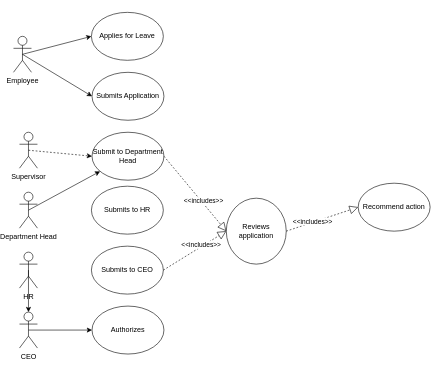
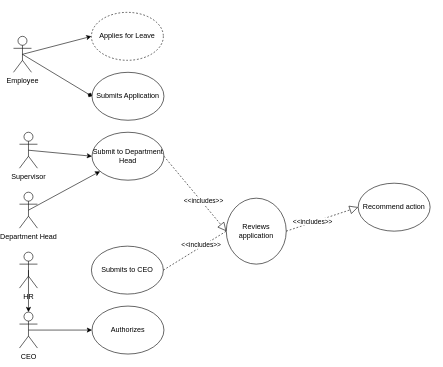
  <mxCell id="0" />
  <mxCell id="1" parent="0" />
  <mxCell id="2" value="Employee" style="shape=umlActor;verticalLabelPosition=bottom;verticalAlign=top;html=1;outlineConnect=0;" parent="1" vertex="1"><mxGeometry x="20" y="60" width="30" height="60" as="geometry" /></mxCell>
- <mxCell id="3" value="Applies for Leave" style="ellipse;whiteSpace=wrap;html=1;" parent="1" vertex="1"><mxGeometry x="150" y="20" width="120" height="80" as="geometry" /></mxCell>
+ <mxCell id="3" value="Applies for Leave" style="ellipse;whiteSpace=wrap;html=1;dashed=1;" parent="1" vertex="1"><mxGeometry x="150" y="20" width="120" height="80" as="geometry" /></mxCell>
  <mxCell id="4" value="Submits Application" style="ellipse;whiteSpace=wrap;html=1;" parent="1" vertex="1"><mxGeometry x="151" y="120" width="120" height="80" as="geometry" /></mxCell>
  <mxCell id="5" value="Supervisor" style="shape=umlActor;verticalLabelPosition=bottom;verticalAlign=top;html=1;outlineConnect=0;" parent="1" vertex="1"><mxGeometry x="30" y="220" width="30" height="60" as="geometry" /></mxCell>
  <mxCell id="6" value="Reviews application" style="ellipse;whiteSpace=wrap;html=1;" parent="1" vertex="1"><mxGeometry x="375" y="330" width="100" height="110" as="geometry" /></mxCell>
  <mxCell id="7" value="Recommend action" style="ellipse;whiteSpace=wrap;html=1;" parent="1" vertex="1"><mxGeometry x="595" y="305" width="120" height="80" as="geometry" /></mxCell>
  <mxCell id="8" value="Department Head" style="shape=umlActor;verticalLabelPosition=bottom;verticalAlign=top;html=1;outlineConnect=0;" parent="1" vertex="1"><mxGeometry x="30" y="320" width="30" height="60" as="geometry" /></mxCell>
  <mxCell id="9" value="CEO" style="shape=umlActor;verticalLabelPosition=bottom;verticalAlign=top;html=1;outlineConnect=0;" parent="1" vertex="1"><mxGeometry x="30" y="520" width="30" height="60" as="geometry" /></mxCell>
  <mxCell id="10" value="Authorizes" style="ellipse;whiteSpace=wrap;html=1;" parent="1" vertex="1"><mxGeometry x="151" y="510" width="120" height="80" as="geometry" /></mxCell>
  <mxCell id="11" value="" style="endArrow=classic;html=1;rounded=0;entryX=0;entryY=0.5;entryDx=0;entryDy=0;exitX=0.5;exitY=0.5;exitDx=0;exitDy=0;exitPerimeter=0;" edge="1" parent="1" source="2" target="3"><mxGeometry width="50" height="50" relative="1" as="geometry"><mxPoint x="40" y="90" as="sourcePoint" /><mxPoint x="90" y="40" as="targetPoint" /></mxGeometry></mxCell>
- <mxCell id="12" value="" style="endArrow=classic;html=1;rounded=0;entryX=0;entryY=0.5;entryDx=0;entryDy=0;exitX=0.5;exitY=0.5;exitDx=0;exitDy=0;exitPerimeter=0;" edge="1" parent="1" source="2" target="4"><mxGeometry width="50" height="50" relative="1" as="geometry"><mxPoint x="70" y="110" as="sourcePoint" /><mxPoint x="120" y="60" as="targetPoint" /></mxGeometry></mxCell>
+ <mxCell id="12" value="" style="endArrow=diamond;html=1;rounded=0;entryX=0;entryY=0.5;entryDx=0;entryDy=0;exitX=0.5;exitY=0.5;exitDx=0;exitDy=0;exitPerimeter=0;" edge="1" parent="1" source="2" target="4"><mxGeometry width="50" height="50" relative="1" as="geometry"><mxPoint x="70" y="110" as="sourcePoint" /><mxPoint x="120" y="60" as="targetPoint" /></mxGeometry></mxCell>
  <mxCell id="13" value="Submit to Department Head" style="ellipse;whiteSpace=wrap;html=1;" vertex="1" parent="1"><mxGeometry x="151" y="220" width="120" height="80" as="geometry" /></mxCell>
- <mxCell id="14" value="" style="endArrow=classic;html=1;rounded=0;exitX=0.5;exitY=0.5;exitDx=0;exitDy=0;exitPerimeter=0;entryX=0;entryY=0.5;entryDx=0;entryDy=0;dashed=1;" edge="1" parent="1" source="5" target="13"><mxGeometry width="50" height="50" relative="1" as="geometry"><mxPoint x="50" y="260" as="sourcePoint" /><mxPoint x="100" y="210" as="targetPoint" /></mxGeometry></mxCell>
+ <mxCell id="14" value="" style="endArrow=classic;html=1;rounded=0;exitX=0.5;exitY=0.5;exitDx=0;exitDy=0;exitPerimeter=0;entryX=0;entryY=0.5;entryDx=0;entryDy=0;" edge="1" parent="1" source="5" target="13"><mxGeometry width="50" height="50" relative="1" as="geometry"><mxPoint x="50" y="260" as="sourcePoint" /><mxPoint x="100" y="210" as="targetPoint" /></mxGeometry></mxCell>
  <mxCell id="15" value="" style="endArrow=block;dashed=1;endFill=0;endSize=12;html=1;rounded=0;entryX=0;entryY=0.5;entryDx=0;entryDy=0;exitX=1;exitY=0.5;exitDx=0;exitDy=0;" edge="1" parent="1" source="13" target="6"><mxGeometry width="160" relative="1" as="geometry"><mxPoint x="280" y="280" as="sourcePoint" /><mxPoint x="430" y="260" as="targetPoint" /></mxGeometry></mxCell>
  <mxCell id="16" value="&amp;lt;&amp;lt;includes&amp;gt;&amp;gt;" style="edgeLabel;html=1;align=center;verticalAlign=middle;resizable=0;points=[];" vertex="1" connectable="0" parent="15"><mxGeometry x="0.219" y="3" relative="1" as="geometry"><mxPoint as="offset" /></mxGeometry></mxCell>
  <mxCell id="17" value="" style="endArrow=block;dashed=1;endFill=0;endSize=12;html=1;rounded=0;entryX=0;entryY=0.5;entryDx=0;entryDy=0;exitX=1;exitY=0.5;exitDx=0;exitDy=0;" edge="1" parent="1" source="6" target="7"><mxGeometry width="160" relative="1" as="geometry"><mxPoint x="510" y="330" as="sourcePoint" /><mxPoint x="550" y="320" as="targetPoint" /></mxGeometry></mxCell>
  <mxCell id="18" value="&amp;lt;&amp;lt;includes&amp;gt;&amp;gt;" style="edgeLabel;html=1;align=center;verticalAlign=middle;resizable=0;points=[];" vertex="1" connectable="0" parent="17"><mxGeometry x="-0.258" y="2" relative="1" as="geometry"><mxPoint as="offset" /></mxGeometry></mxCell>
- <mxCell id="19" value="Submits to HR" style="ellipse;whiteSpace=wrap;html=1;" vertex="1" parent="1"><mxGeometry x="150" y="310" width="120" height="80" as="geometry" /></mxCell>
  <mxCell id="20" value="" style="endArrow=classic;html=1;rounded=0;exitX=0.5;exitY=0.5;exitDx=0;exitDy=0;exitPerimeter=0;" edge="1" parent="1" source="8" target="13"><mxGeometry width="50" height="50" relative="1" as="geometry"><mxPoint x="44" y="315" as="sourcePoint" /><mxPoint x="150" y="325" as="targetPoint" /></mxGeometry></mxCell>
  <mxCell id="21" value="HR" style="shape=umlActor;verticalLabelPosition=bottom;verticalAlign=top;html=1;outlineConnect=0;" vertex="1" parent="1"><mxGeometry x="30" y="420" width="30" height="60" as="geometry" /></mxCell>
  <mxCell id="22" value="" style="endArrow=classic;html=1;rounded=0;exitX=0.5;exitY=0.5;exitDx=0;exitDy=0;exitPerimeter=0;entryX=0;entryY=0.5;entryDx=0;entryDy=0;" edge="1" parent="1" source="9" target="10"><mxGeometry width="50" height="50" relative="1" as="geometry"><mxPoint x="45" y="540" as="sourcePoint" /><mxPoint x="150" y="540" as="targetPoint" /></mxGeometry></mxCell>
  <mxCell id="23" value="Submits to CEO" style="ellipse;whiteSpace=wrap;html=1;" vertex="1" parent="1"><mxGeometry x="150" y="410" width="120" height="80" as="geometry" /></mxCell>
  <mxCell id="24" value="" style="endArrow=classic;html=1;rounded=0;exitX=0.5;exitY=0.5;exitDx=0;exitDy=0;exitPerimeter=0;" edge="1" parent="1" source="21" target="9"><mxGeometry width="50" height="50" relative="1" as="geometry"><mxPoint x="46" y="420" as="sourcePoint" /><mxPoint x="151" y="420" as="targetPoint" /></mxGeometry></mxCell>
- <mxCell id="25" value="" style="endArrow=block;dashed=1;endFill=0;endSize=12;html=1;rounded=0;entryX=0;entryY=0.5;entryDx=0;entryDy=0;exitX=1;exitY=0.5;exitDx=0;exitDy=0;" edge="1" parent="1" source="23" target="6"><mxGeometry width="160" relative="1" as="geometry"><mxPoint x="290" y="455" as="sourcePoint" /><mxPoint x="394" y="565" as="targetPoint" /></mxGeometry></mxCell>
+ <mxCell id="25" value="" style="endArrow=none;dashed=1;endFill=0;endSize=12;html=1;rounded=0;entryX=0;entryY=0.5;entryDx=0;entryDy=0;exitX=1;exitY=0.5;exitDx=0;exitDy=0;" edge="1" parent="1" source="23" target="6"><mxGeometry width="160" relative="1" as="geometry"><mxPoint x="290" y="455" as="sourcePoint" /><mxPoint x="394" y="565" as="targetPoint" /></mxGeometry></mxCell>
  <mxCell id="26" value="&amp;lt;&amp;lt;includes&amp;gt;&amp;gt;" style="edgeLabel;html=1;align=center;verticalAlign=middle;resizable=0;points=[];" vertex="1" connectable="0" parent="25"><mxGeometry x="0.219" y="3" relative="1" as="geometry"><mxPoint as="offset" /></mxGeometry></mxCell>
